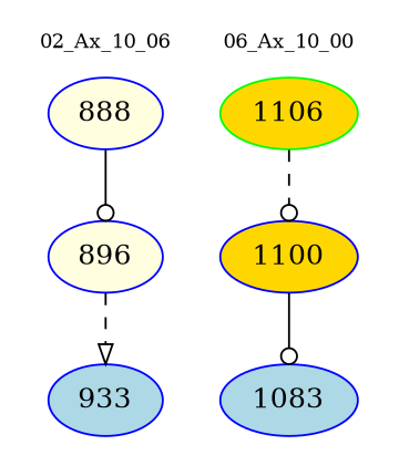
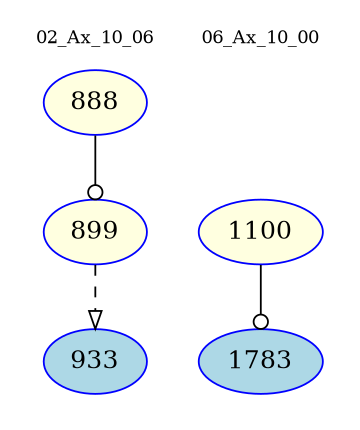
  digraph {
    node [color=blue fillcolor=lightyellow style=filled]
    edge [arrowhead=odot color=black style=solid]
    n1 [label=888]
-   n2 [label=896]
+   n2 [label=899]
    n3 [fillcolor=lightblue label=933]
-   n4 [color=green fillcolor=gold label=1106]
-   n5 [fillcolor=gold label=1100]
-   n6 [fillcolor=lightblue label=1083]
+   n5 [label=1100]
+   n6 [fillcolor=lightblue label=1783]
    subgraph cluster_1 {
      color=white
      fontsize=10
      label="02_Ax_10_06"
      n1
      n2
      n3
    }
    subgraph cluster_2 {
      color=white
      fontsize=10
      label="06_Ax_10_00"
-     n4
      n5
      n6
    }
    n1 -> n2
    n2 -> n3 [arrowhead=onormal style=dashed]
-   n4 -> n5 [style=dashed]
    n5 -> n6
  }
